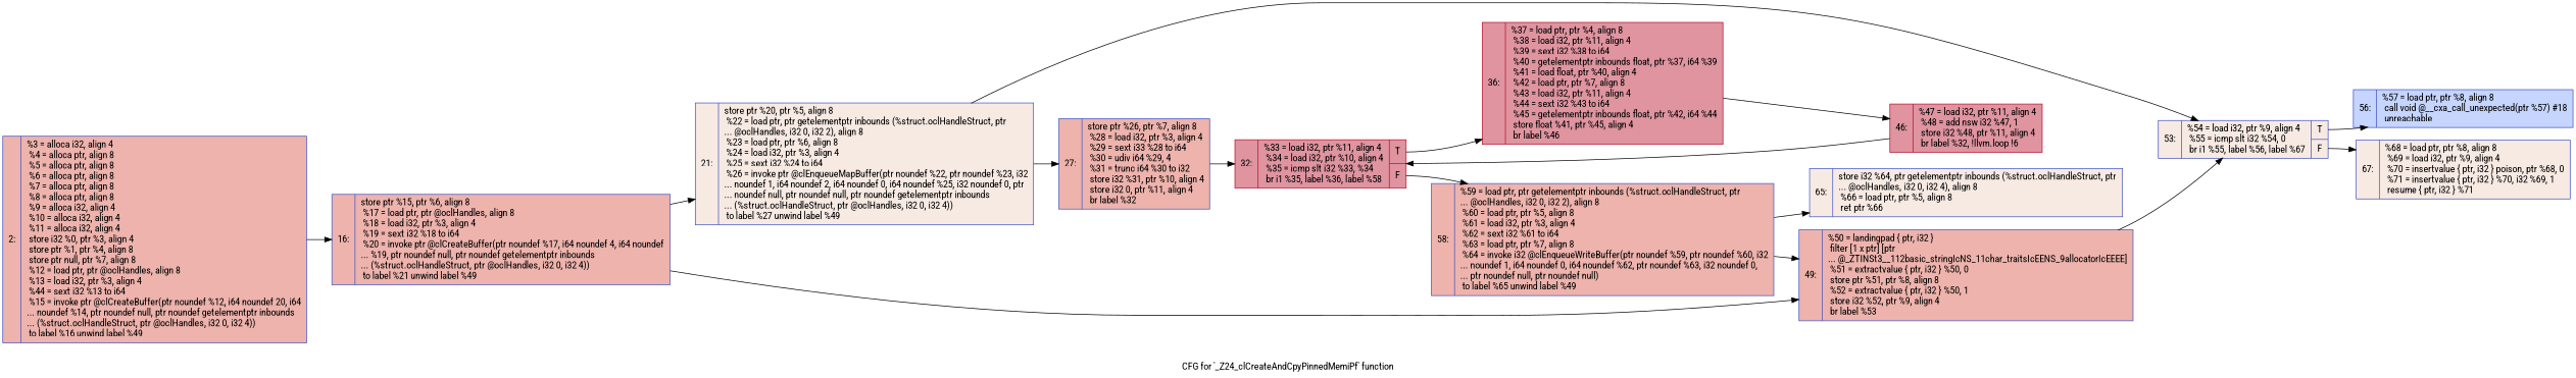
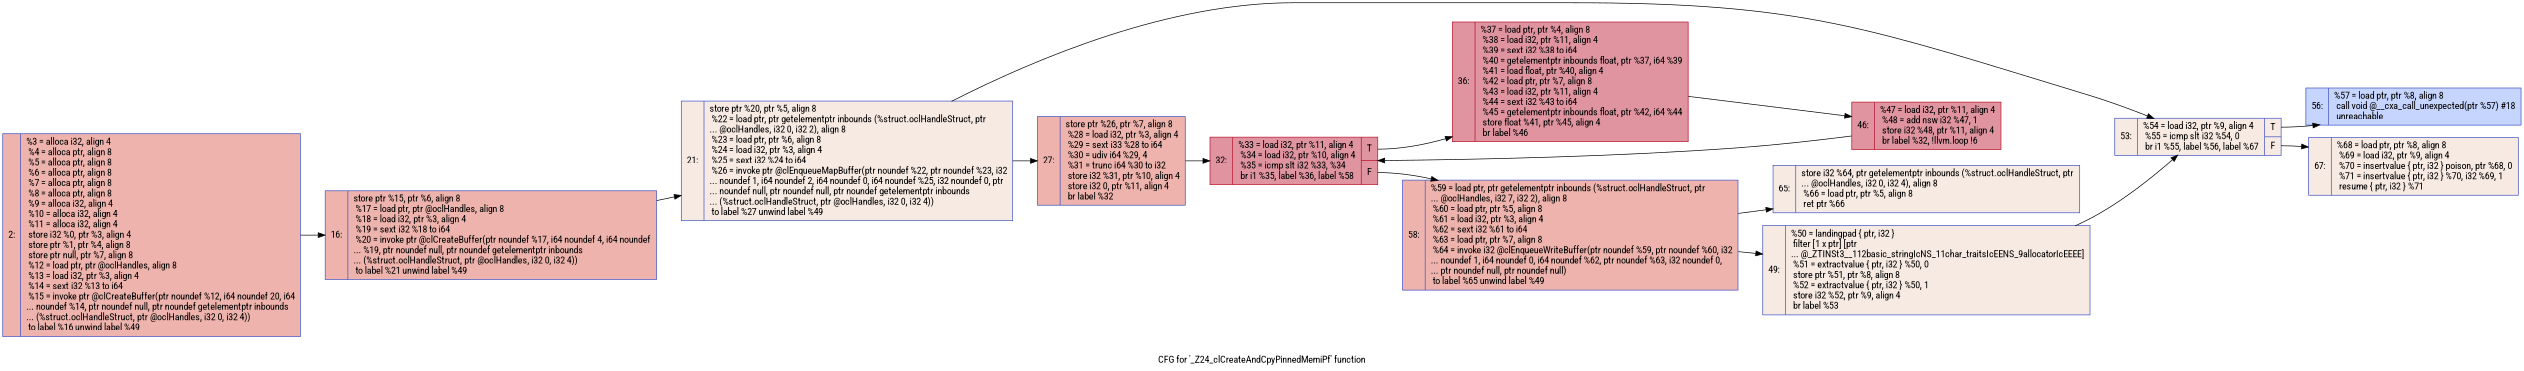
  digraph {
    fontname="Roboto Condensed"
    label="CFG for '_Z24_clCreateAndCpyPinnedMemiPf' function"
    rankdir=LR
    node [color="#3d50c3ff" fillcolor="#eed0c070" fontname="Roboto Condensed" shape=record style=filled]
    edge [fontname="Roboto Condensed"]
-   n1 [fillcolor="#d6524470" label="{2:\l|  %3 = alloca i32, align 4\l  %4 = alloca ptr, align 8\l  %5 = alloca ptr, align 8\l  %6 = alloca ptr, align 8\l  %7 = alloca ptr, align 8\l  %8 = alloca ptr, align 8\l  %9 = alloca i32, align 4\l  %10 = alloca i32, align 4\l  %11 = alloca i32, align 4\l  store i32 %0, ptr %3, align 4\l  store ptr %1, ptr %4, align 8\l  store ptr null, ptr %7, align 8\l  %12 = load ptr, ptr @oclHandles, align 8\l  %13 = load i32, ptr %3, align 4\l  %44 = sext i32 %13 to i64\l  %15 = invoke ptr @clCreateBuffer(ptr noundef %12, i64 noundef 20, i64\l... noundef %14, ptr noundef null, ptr noundef getelementptr inbounds\l... (%struct.oclHandleStruct, ptr @oclHandles, i32 0, i32 4))\l          to label %16 unwind label %49\l}"]
+   n1 [fillcolor="#d6524470" label="{2:\l|  %3 = alloca i32, align 4\l  %4 = alloca ptr, align 8\l  %5 = alloca ptr, align 8\l  %6 = alloca ptr, align 8\l  %7 = alloca ptr, align 8\l  %8 = alloca ptr, align 8\l  %9 = alloca i32, align 4\l  %10 = alloca i32, align 4\l  %11 = alloca i32, align 4\l  store i32 %0, ptr %3, align 4\l  store ptr %1, ptr %4, align 8\l  store ptr null, ptr %7, align 8\l  %12 = load ptr, ptr @oclHandles, align 8\l  %13 = load i32, ptr %3, align 4\l  %14 = sext i32 %13 to i64\l  %15 = invoke ptr @clCreateBuffer(ptr noundef %12, i64 noundef 20, i64\l... noundef %14, ptr noundef null, ptr noundef getelementptr inbounds\l... (%struct.oclHandleStruct, ptr @oclHandles, i32 0, i32 4))\l          to label %16 unwind label %49\l}"]
    n2 [fillcolor="#d6524470" label="{16:\l|  store ptr %15, ptr %6, align 8\l  %17 = load ptr, ptr @oclHandles, align 8\l  %18 = load i32, ptr %3, align 4\l  %19 = sext i32 %18 to i64\l  %20 = invoke ptr @clCreateBuffer(ptr noundef %17, i64 noundef 4, i64 noundef\l... %19, ptr noundef null, ptr noundef getelementptr inbounds\l... (%struct.oclHandleStruct, ptr @oclHandles, i32 0, i32 4))\l          to label %21 unwind label %49\l}"]
-   n3 [fillcolor="#d6524470" label="{49:\l|  %50 = landingpad \{ ptr, i32 \}\l          filter [1 x ptr] [ptr\l... @_ZTINSt3__112basic_stringIcNS_11char_traitsIcEENS_9allocatorIcEEEE]\l  %51 = extractvalue \{ ptr, i32 \} %50, 0\l  store ptr %51, ptr %8, align 8\l  %52 = extractvalue \{ ptr, i32 \} %50, 1\l  store i32 %52, ptr %9, align 4\l  br label %53\l}"]
+   n3 [label="{49:\l|  %50 = landingpad \{ ptr, i32 \}\l          filter [1 x ptr] [ptr\l... @_ZTINSt3__112basic_stringIcNS_11char_traitsIcEENS_9allocatorIcEEEE]\l  %51 = extractvalue \{ ptr, i32 \} %50, 0\l  store ptr %51, ptr %8, align 8\l  %52 = extractvalue \{ ptr, i32 \} %50, 1\l  store i32 %52, ptr %9, align 4\l  br label %53\l}"]
    n4 [label="{21:\l|  store ptr %20, ptr %5, align 8\l  %22 = load ptr, ptr getelementptr inbounds (%struct.oclHandleStruct, ptr\l... @oclHandles, i32 0, i32 2), align 8\l  %23 = load ptr, ptr %6, align 8\l  %24 = load i32, ptr %3, align 4\l  %25 = sext i32 %24 to i64\l  %26 = invoke ptr @clEnqueueMapBuffer(ptr noundef %22, ptr noundef %23, i32\l... noundef 1, i64 noundef 2, i64 noundef 0, i64 noundef %25, i32 noundef 0, ptr\l... noundef null, ptr noundef null, ptr noundef getelementptr inbounds\l... (%struct.oclHandleStruct, ptr @oclHandles, i32 0, i32 4))\l          to label %27 unwind label %49\l}"]
    n5 [label="{53:\l|  %54 = load i32, ptr %9, align 4\l  %55 = icmp slt i32 %54, 0\l  br i1 %55, label %56, label %67\l|{<s0>T|<s1>F}}"]
    n6 [fillcolor="#d6524470" label="{27:\l|  store ptr %26, ptr %7, align 8\l  %28 = load i32, ptr %3, align 4\l  %29 = sext i33 %28 to i64\l  %30 = udiv i64 %29, 4\l  %31 = trunc i64 %30 to i32\l  store i32 %31, ptr %10, align 4\l  store i32 0, ptr %11, align 4\l  br label %32\l}"]
    n7 [fillcolor="#7ea1fa70" label="{56:\l|  %57 = load ptr, ptr %8, align 8\l  call void @__cxa_call_unexpected(ptr %57) #18\l  unreachable\l}"]
    n8 [label="{67:\l|  %68 = load ptr, ptr %8, align 8\l  %69 = load i32, ptr %9, align 4\l  %70 = insertvalue \{ ptr, i32 \} poison, ptr %68, 0\l  %71 = insertvalue \{ ptr, i32 \} %70, i32 %69, 1\l  resume \{ ptr, i32 \} %71\l}"]
    n9 [color="#b70d28ff" fillcolor="#b70d2870" label="{32:\l|  %33 = load i32, ptr %11, align 4\l  %34 = load i32, ptr %10, align 4\l  %35 = icmp slt i32 %33, %34\l  br i1 %35, label %36, label %58\l|{<s0>T|<s1>F}}"]
    n10 [color="#b70d28ff" fillcolor="#b70d2870" label="{36:\l|  %37 = load ptr, ptr %4, align 8\l  %38 = load i32, ptr %11, align 4\l  %39 = sext i32 %38 to i64\l  %40 = getelementptr inbounds float, ptr %37, i64 %39\l  %41 = load float, ptr %40, align 4\l  %42 = load ptr, ptr %7, align 8\l  %43 = load i32, ptr %11, align 4\l  %44 = sext i32 %43 to i64\l  %45 = getelementptr inbounds float, ptr %42, i64 %44\l  store float %41, ptr %45, align 4\l  br label %46\l}"]
-   n11 [fillcolor="#d6524470" label="{58:\l|  %59 = load ptr, ptr getelementptr inbounds (%struct.oclHandleStruct, ptr\l... @oclHandles, i32 0, i32 2), align 8\l  %60 = load ptr, ptr %5, align 8\l  %61 = load i32, ptr %3, align 4\l  %62 = sext i32 %61 to i64\l  %63 = load ptr, ptr %7, align 8\l  %64 = invoke i32 @clEnqueueWriteBuffer(ptr noundef %59, ptr noundef %60, i32\l... noundef 1, i64 noundef 0, i64 noundef %62, ptr noundef %63, i32 noundef 0,\l... ptr noundef null, ptr noundef null)\l          to label %65 unwind label %49\l}"]
+   n11 [fillcolor="#d6524470" label="{58:\l|  %59 = load ptr, ptr getelementptr inbounds (%struct.oclHandleStruct, ptr\l... @oclHandles, i32 7, i32 2), align 8\l  %60 = load ptr, ptr %5, align 8\l  %61 = load i32, ptr %3, align 4\l  %62 = sext i32 %61 to i64\l  %63 = load ptr, ptr %7, align 8\l  %64 = invoke i32 @clEnqueueWriteBuffer(ptr noundef %59, ptr noundef %60, i32\l... noundef 1, i64 noundef 0, i64 noundef %62, ptr noundef %63, i32 noundef 0,\l... ptr noundef null, ptr noundef null)\l          to label %65 unwind label %49\l}"]
    n12 [color="#b70d28ff" fillcolor="#b70d2870" label="{46:\l|  %47 = load i32, ptr %11, align 4\l  %48 = add nsw i32 %47, 1\l  store i32 %48, ptr %11, align 4\l  br label %32, !llvm.loop !6\l}"]
    n13 [label="{65:\l|  store i32 %64, ptr getelementptr inbounds (%struct.oclHandleStruct, ptr\l... @oclHandles, i32 0, i32 4), align 8\l  %66 = load ptr, ptr %5, align 8\l  ret ptr %66\l}"]
    n1 -> n2
-   n2 -> n3
    n2 -> n4
    n3 -> n5
    n4 -> n5
    n4 -> n6
    n5 -> n7 [tailport=s0]
    n5 -> n8 [tailport=s1]
    n6 -> n9
    n9 -> n10 [tailport=s0]
    n9 -> n11 [tailport=s1]
    n10 -> n12
    n11 -> n3
    n11 -> n13
    n12 -> n9
  }
